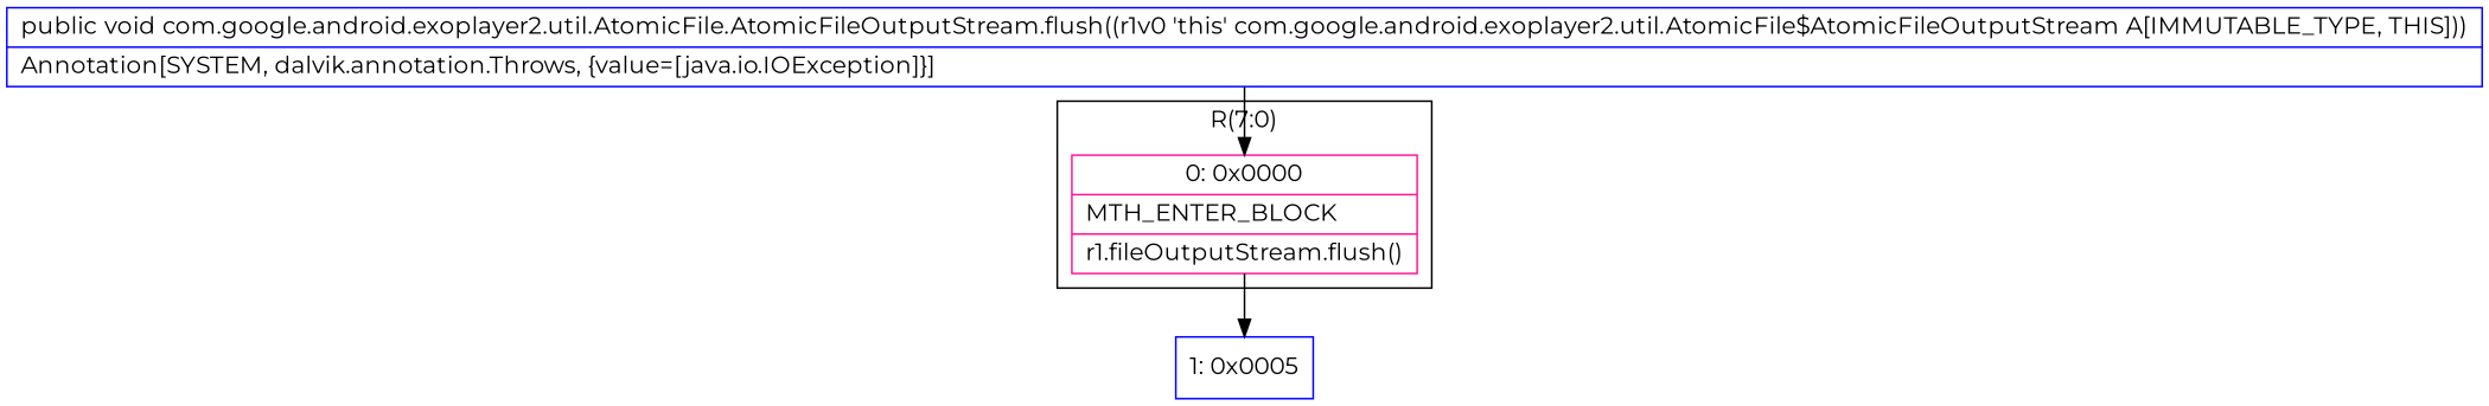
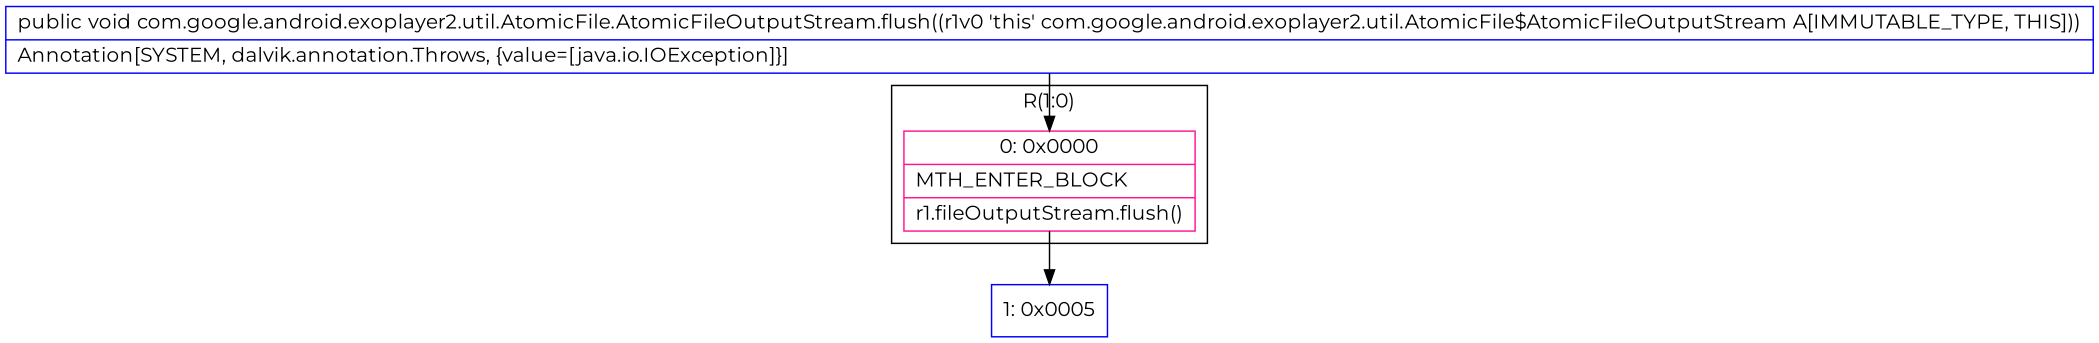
  digraph {
    fontname=Montserrat
    node [color=blue shape=record style=filled fillcolor=white fontname=Montserrat]
    edge [fontname=Montserrat]
    n1 [color=deeppink label="{0\:\ 0x0000|MTH_ENTER_BLOCK\l|r1.fileOutputStream.flush()\l}"]
    n2 [label="{1\:\ 0x0005}"]
    n3 [label="{public void com.google.android.exoplayer2.util.AtomicFile.AtomicFileOutputStream.flush((r1v0 'this' com.google.android.exoplayer2.util.AtomicFile$AtomicFileOutputStream A[IMMUTABLE_TYPE, THIS]))  | Annotation[SYSTEM, dalvik.annotation.Throws, \{value=[java.io.IOException]\}]\l}"]
    subgraph cluster_1 {
-     label="R(7:0)"
+     label="R(1:0)"
      n1
    }
    n1 -> n2
    n3 -> n1
  }
